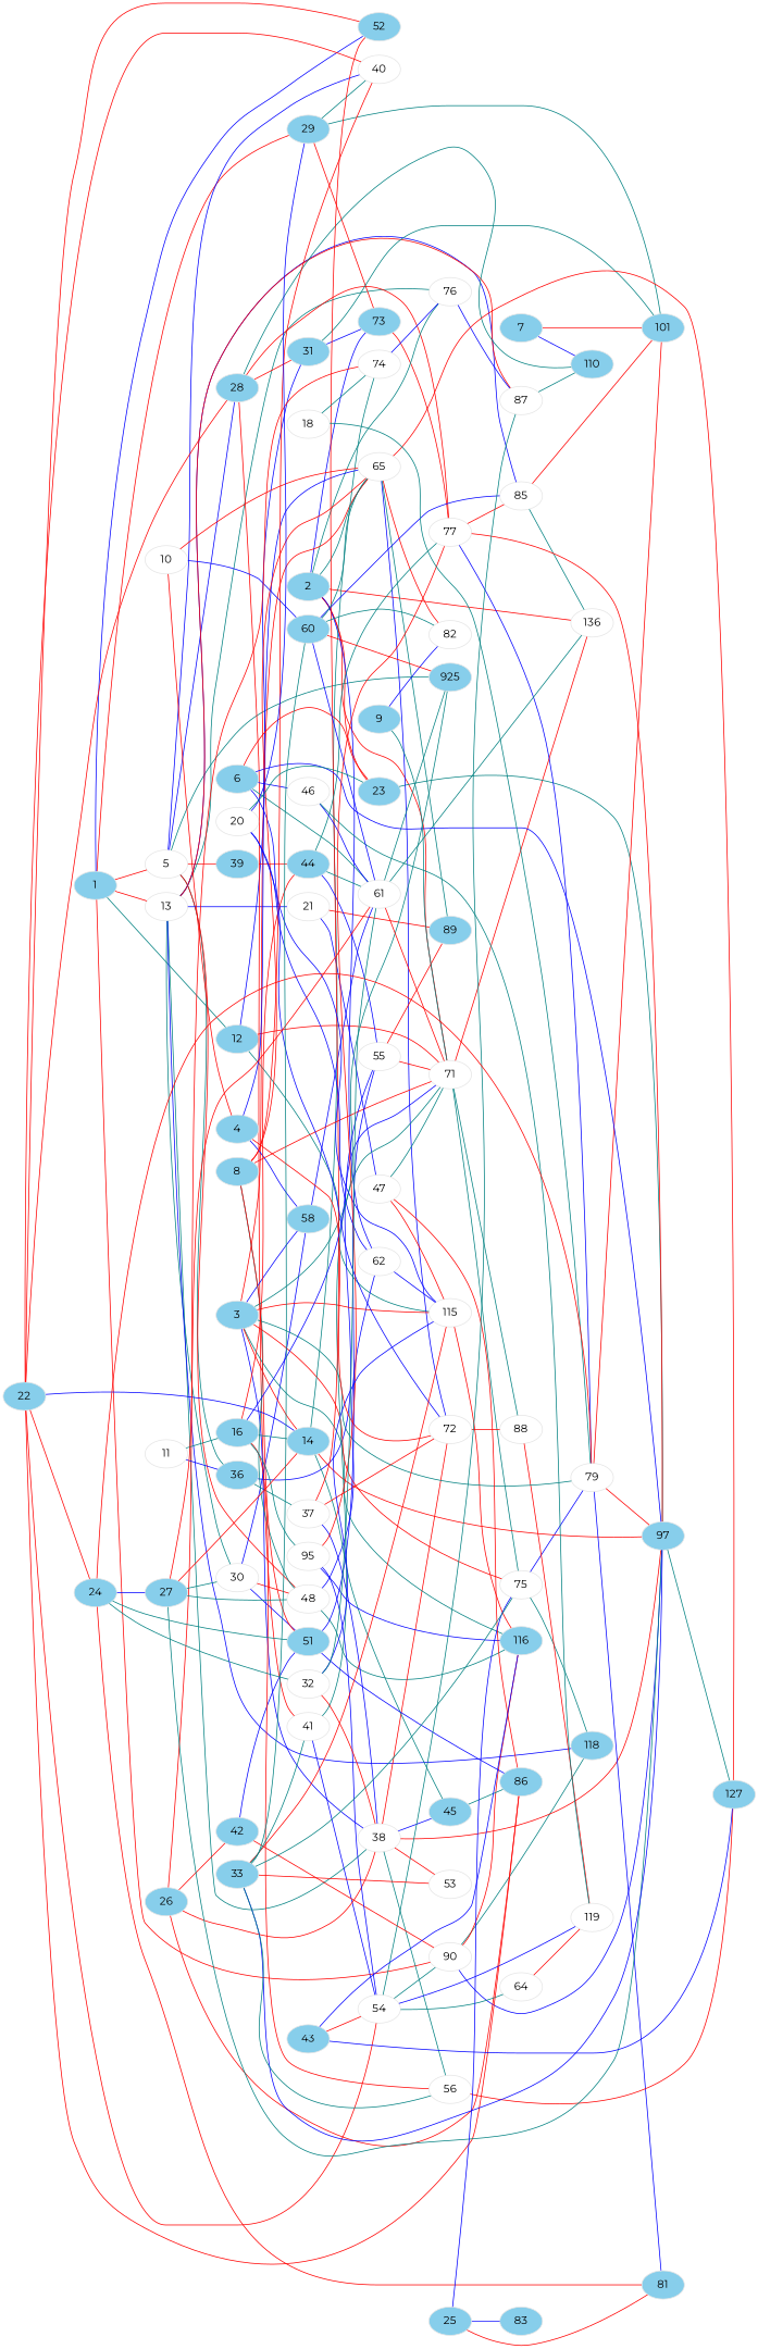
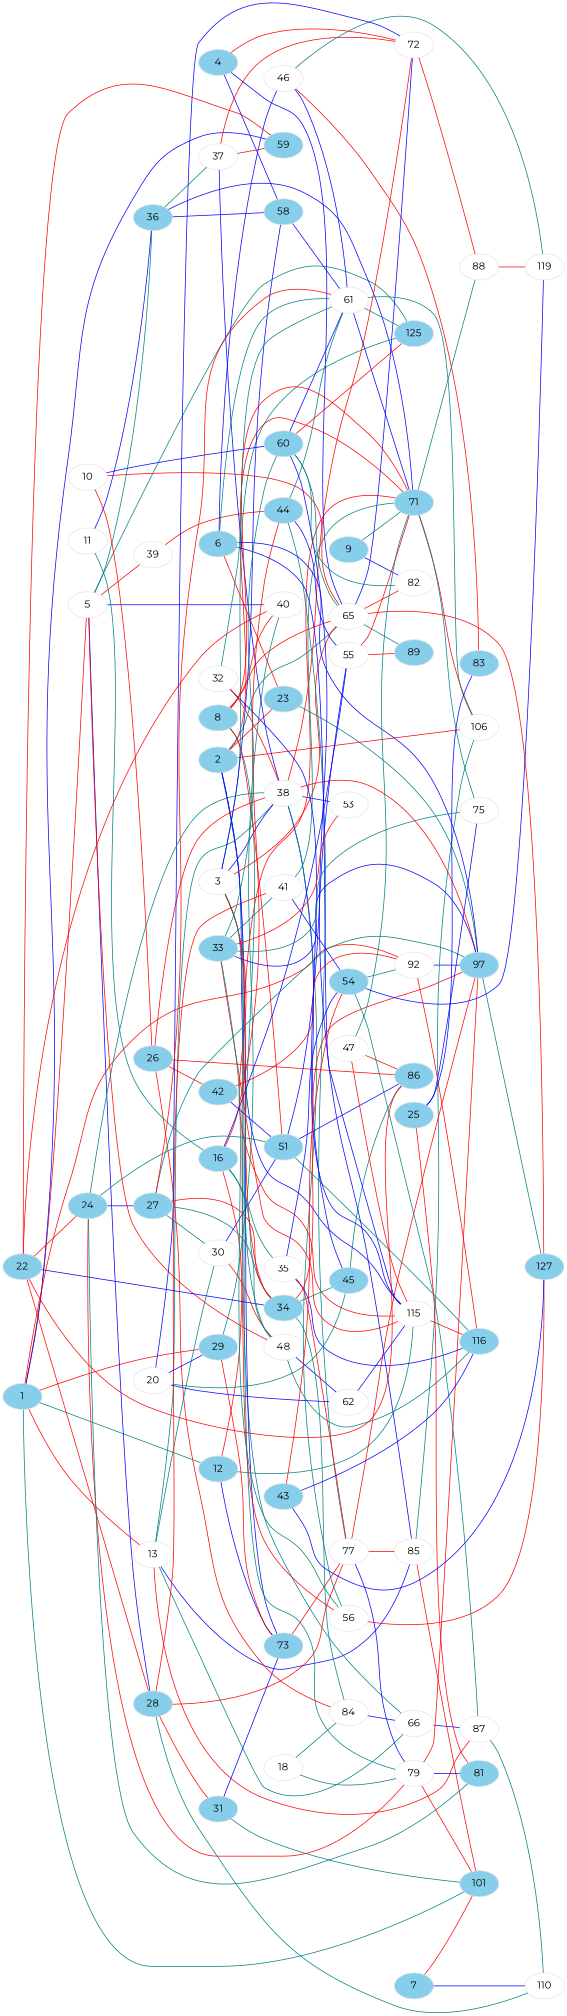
  graph {
    fontname=Montserrat
    rankdir=LR
    node [color=gray90 fillcolor=white fontname=Montserrat style=filled]
    edge [color=red fontname=Montserrat]
    1 [fillcolor=skyblue super="+14"]
    5 [super="+80"]
    12 [fillcolor=skyblue]
    13 [super="+102"]
    29 [fillcolor=skyblue]
-   52 [fillcolor=skyblue]
-   92 [super="+98" label=90]
+   52 [fillcolor=skyblue label=59]
+   92 [super="+98"]
    101 [fillcolor=skyblue]
-   125 [fillcolor=skyblue label=925]
+   125 [fillcolor=skyblue]
    28 [fillcolor=skyblue super="+93"]
    36 [fillcolor=skyblue]
-   39 [fillcolor=skyblue]
+   39
    40 [super="+57"]
    48 [super="+123"]
-   71 [super="+104"]
+   71 [fillcolor=skyblue super="+104"]
    115 [super="+117"]
    31 [fillcolor=skyblue super="+50"]
-   76 [super="+91"]
+   76 [super="+91" label=66]
    38 [super="+70"]
-   21
    30
    85 [super="+113"]
    87
-   118 [fillcolor=skyblue]
    73 [fillcolor=skyblue super="+108"]
    116 [fillcolor=skyblue super="+121"]
    97 [fillcolor=skyblue super="+129"]
    2 [fillcolor=skyblue super="+100"]
    23 [fillcolor=skyblue super="+128"]
    65 [super="+90"]
-   106 [label=136]
+   106
    72 [super="+78"]
    82
    89 [fillcolor=skyblue]
    127 [fillcolor=skyblue]
    75 [super="+96"]
    88
    77 [super="+105"]
-   3 [fillcolor=skyblue super="+66"]
-   34 [fillcolor=skyblue super="+63" label=14]
+   3 [super="+66"]
+   34 [fillcolor=skyblue super="+63"]
    58 [fillcolor=skyblue]
    79 [super="+114"]
-   74
+   74 [label=84]
    45 [fillcolor=skyblue]
    56 [super="+95"]
    53
    61 [super="+84"]
    81 [fillcolor=skyblue]
    4 [fillcolor=skyblue]
-   110 [fillcolor=skyblue]
+   110
    41 [super="+103"]
    37
    44 [fillcolor=skyblue]
    62
    6 [fillcolor=skyblue super="+15"]
    46 [super="+112"]
    83 [fillcolor=skyblue]
    119 [super="+124"]
    7 [fillcolor=skyblue]
    8 [fillcolor=skyblue super="+19"]
    51 [fillcolor=skyblue super="+109"]
    55 [super="+111"]
    86 [fillcolor=skyblue super="+94"]
    9 [fillcolor=skyblue]
    10 [super="+17"]
    26 [fillcolor=skyblue]
    60 [fillcolor=skyblue super="+122"]
    42 [fillcolor=skyblue]
    16 [fillcolor=skyblue super="+120"]
-   35 [super="+59" label=95]
+   35 [super="+59"]
    11
    47
-   54
+   54 [fillcolor=skyblue]
    18
    20 [super="+67"]
    22 [fillcolor=skyblue super="+107"]
    24 [fillcolor=skyblue super="+69"]
    27 [fillcolor=skyblue super="+68"]
    32 [super="+99"]
-   64
    25 [fillcolor=skyblue]
    33 [fillcolor=skyblue super="+49"]
    43 [fillcolor=skyblue]
    1 -- 5
    1 -- 12 [color=teal]
    1 -- 13
    1 -- 29
    1 -- 52 [color=blue]
    1 -- 92
-   29 -- 101 [color=teal]
+   1 -- 101 [color=teal]
    5 -- 125 [color=teal]
    5 -- 28 [color=blue]
    5 -- 36 [color=teal]
    5 -- 39
    5 -- 40 [color=blue]
    5 -- 48
    12 -- 71
    12 -- 115 [color=teal]
-   12 -- 31 [color=blue]
+   12 -- 73 [color=blue]
    13 -- 76 [color=teal]
    13 -- 38 [color=teal]
-   13 -- 21 [color=blue]
    13 -- 30 [color=teal]
    13 -- 85 [color=blue]
    13 -- 87
-   13 -- 118 [color=blue]
    29 -- 40 [color=teal]
    29 -- 73
-   92 -- 118 [color=teal]
    92 -- 116
    92 -- 97 [color=blue]
    28 -- 31
    28 -- 77
    28 -- 110 [color=teal]
    28 -- 41
    36 -- 71 [color=blue]
-   30 -- 58 [color=blue]
+   36 -- 58 [color=blue]
    36 -- 37 [color=teal]
    39 -- 44
    48 -- 116 [color=teal]
    48 -- 62 [color=blue]
    71 -- 106
    71 -- 75 [color=teal]
    71 -- 88 [color=teal]
    115 -- 116
    31 -- 101 [color=teal]
    31 -- 73 [color=blue]
    76 -- 87 [color=blue]
    38 -- 97
    38 -- 72
    38 -- 45 [color=blue]
    38 -- 56 [color=teal]
-   38 -- 53
-   21 -- 89
-   21 -- 47 [color=blue]
+   38 -- 53 [color=blue]
    30 -- 48
    30 -- 51 [color=blue weight=2]
    85 -- 101
    85 -- 106 [color=teal]
    87 -- 110 [color=teal]
    73 -- 77
    97 -- 127 [color=teal]
    2 -- 71
-   2 -- 62 [color=blue]
+   2 -- 115 [color=blue]
    2 -- 76 [color=teal]
    2 -- 73 [color=blue]
    2 -- 23
    2 -- 65 [color=teal]
    2 -- 106
    23 -- 97 [color=teal]
    65 -- 72 [color=blue]
    65 -- 82
    65 -- 89 [color=teal]
    65 -- 127
    72 -- 88
-   75 -- 118 [color=teal]
-   75 -- 79 [color=blue]
    88 -- 119
    77 -- 85
    77 -- 97
    77 -- 79 [color=blue]
    3 -- 125 [color=teal]
    3 -- 115
    3 -- 38 [color=blue]
-   3 -- 116 [color=teal]
+   51 -- 116 [color=teal]
    3 -- 65
-   3 -- 75
    3 -- 34
    3 -- 58 [color=blue]
    3 -- 79 [color=teal]
    34 -- 97
    34 -- 74 [color=teal]
    34 -- 45 [color=teal]
    58 -- 61 [color=blue]
    79 -- 101
    79 -- 97 [weight=2]
    79 -- 81 [color=blue]
    74 -- 76 [color=blue]
    45 -- 86 [color=teal]
    56 -- 127
    61 -- 125 [color=teal]
-   61 -- 71
+   61 -- 71 [color=blue]
    61 -- 106 [color=teal]
    4 -- 65 [color=blue]
    4 -- 72
    4 -- 58 [color=blue]
    41 -- 71 [color=teal]
    41 -- 54 [color=blue]
    37 -- 52
    37 -- 38 [color=blue]
    37 -- 72
    44 -- 77 [color=teal]
    44 -- 61 [color=teal]
    44 -- 55 [color=blue]
    62 -- 115 [color=blue]
    6 -- 115 [color=blue]
    6 -- 97 [color=blue]
    6 -- 23
    6 -- 61 [color=teal]
    6 -- 46 [color=blue]
    46 -- 61 [color=blue]
+   46 -- 83
    46 -- 119 [color=teal]
    7 -- 101
    7 -- 110 [color=blue]
    8 -- 40
    8 -- 48 [color=teal]
    8 -- 71
    8 -- 65
    8 -- 51
    51 -- 55 [color=blue]
    51 -- 86 [color=blue]
    55 -- 71
    55 -- 89
    9 -- 71 [color=teal]
    9 -- 82 [color=blue]
    10 -- 65
-   10 -- 4
+   10 -- 26
    10 -- 60 [color=blue]
    26 -- 38
    26 -- 74
    26 -- 86
    26 -- 42
    60 -- 125
    60 -- 85 [color=blue]
    60 -- 65 [color=teal]
    60 -- 82 [color=teal]
    60 -- 61 [color=blue]
    42 -- 92
    42 -- 51 [color=blue]
    16 -- 34 [color=teal]
    16 -- 56
    16 -- 44
    16 -- 55 [color=blue weight=2]
    16 -- 35 [color=teal]
    35 -- 116 [color=blue]
    35 -- 77
    35 -- 54 [color=blue]
    11 -- 36 [color=blue]
    11 -- 16 [color=teal]
    47 -- 71 [color=teal]
    47 -- 115
    47 -- 86
    54 -- 92 [color=teal]
    54 -- 87 [color=teal]
    54 -- 119 [color=blue]
-   54 -- 64 [color=teal]
    18 -- 79 [color=teal]
    18 -- 74 [color=teal]
    20 -- 29 [color=blue]
-   20 -- 23 [color=teal weight=2]
+   20 -- 45 [color=teal weight=2]
    20 -- 72 [color=blue weight=2]
    20 -- 62 [color=blue]
    22 -- 52
    22 -- 28
    22 -- 40
    22 -- 34 [color=blue]
    22 -- 86
-   22 -- 54
    22 -- 24
    24 -- 79
-   24 -- 81
+   24 -- 81 [color=teal]
    24 -- 51 [color=teal]
    24 -- 27 [color=blue weight=2]
-   24 -- 32 [color=teal]
+   24 -- 38 [color=teal]
    27 -- 48 [color=teal]
    27 -- 30 [color=teal]
    27 -- 97 [color=teal]
    27 -- 34
    27 -- 61
    32 -- 115 [color=blue]
    32 -- 38
    32 -- 61 [color=teal]
-   64 -- 119
    25 -- 75 [color=blue]
    25 -- 81
    25 -- 83 [color=blue]
    33 -- 115
    33 -- 97 [color=blue]
    33 -- 75 [color=teal]
    33 -- 56 [color=teal]
    33 -- 53
    33 -- 41 [color=teal]
    33 -- 60 [color=teal]
    43 -- 116 [color=blue]
    43 -- 127 [color=blue]
    43 -- 54
  }
